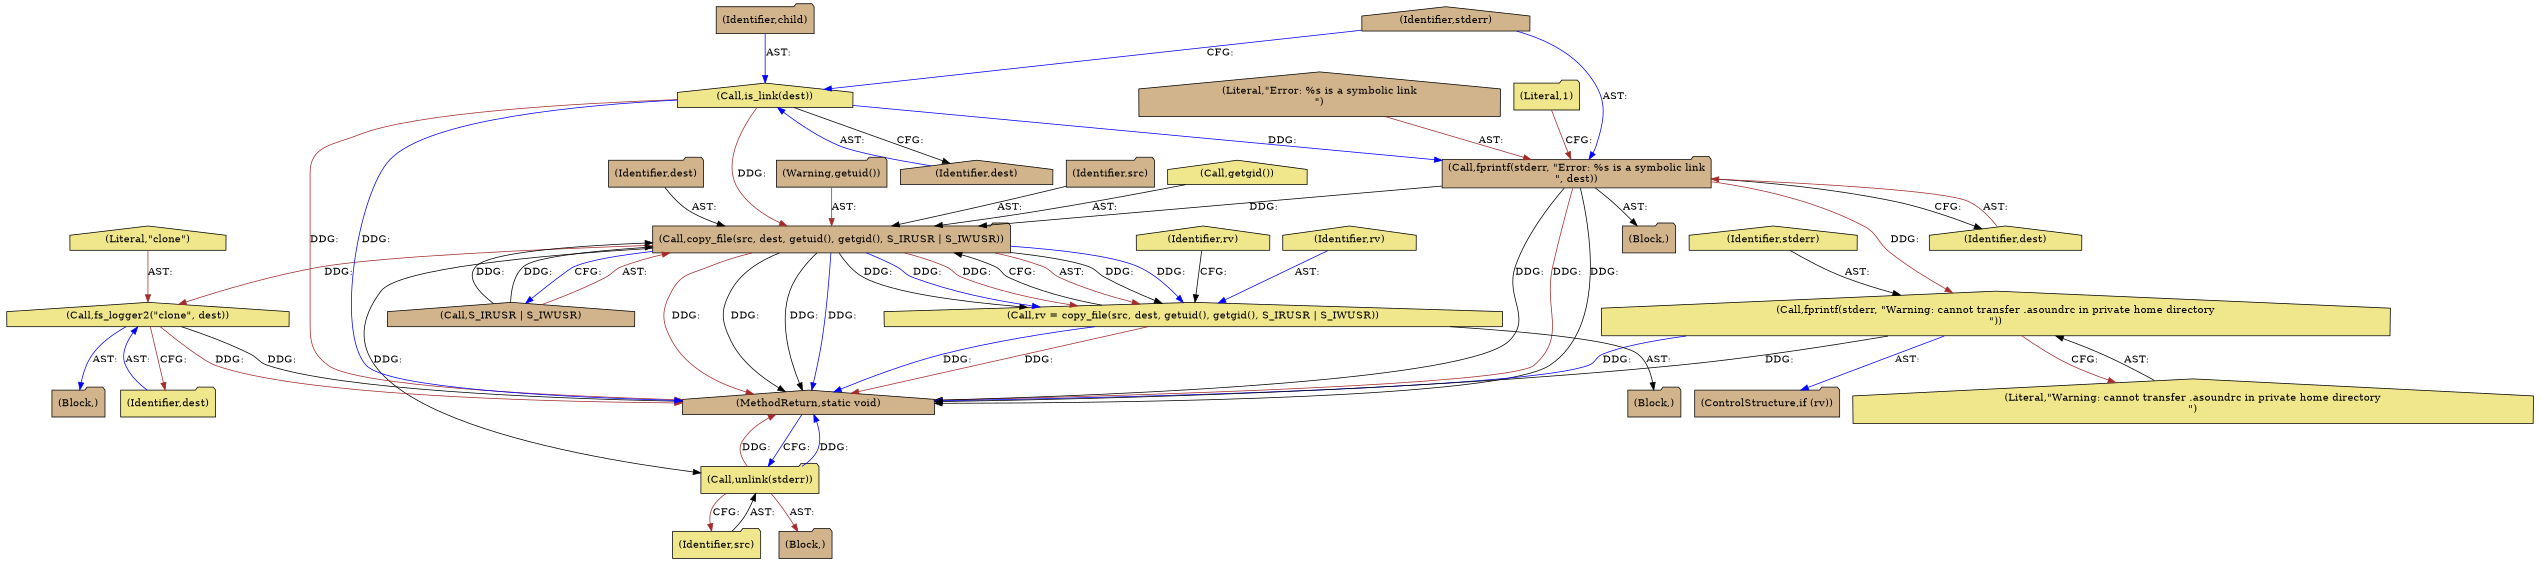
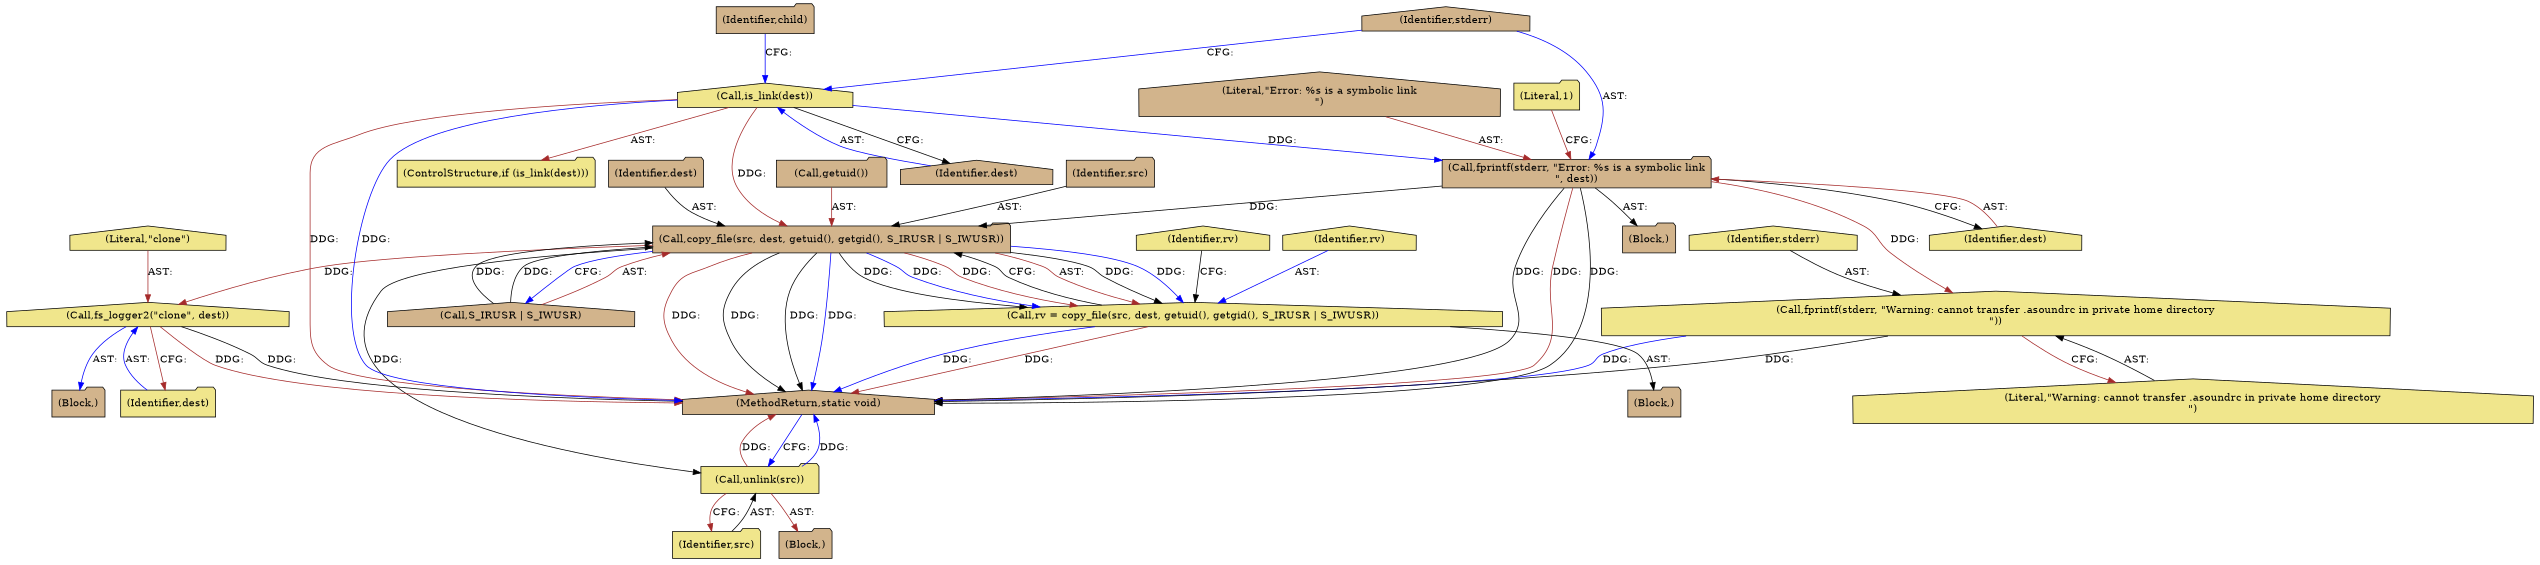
  digraph {
    node [fillcolor=tan shape=folder style=filled]
    edge [color=black]
    n1 [label="(Call,fprintf(stderr, \"Error: %s is a symbolic link\n\", dest))"]
    n2 [label="(Call,copy_file(src, dest, getuid(), getgid(), S_IRUSR | S_IWUSR))"]
    n3 [fillcolor=khaki label="(Call,fprintf(stderr, \"Warning: cannot transfer .asoundrc in private home directory\n\"))" shape=house]
    n4 [label="(Block,)"]
    n5 [label="(MethodReturn,static void)" shape=house]
    n6 [fillcolor=khaki label="(Identifier,dest)" shape=house]
    n7 [fillcolor=khaki label="(Call,rv = copy_file(src, dest, getuid(), getgid(), S_IRUSR | S_IWUSR))" shape=house]
    n8 [fillcolor=khaki label="(Call,fs_logger2(\"clone\", dest))" shape=house]
-   n9 [fillcolor=khaki label="(Call,unlink(stderr))"]
+   n9 [fillcolor=khaki label="(Call,unlink(src))"]
    n10 [label="(Call,S_IRUSR | S_IWUSR)" shape=house]
-   n11 [label="(ControlStructure,if (rv))"]
    n12 [fillcolor=khaki label="(Literal,\"Warning: cannot transfer .asoundrc in private home directory\n\")" shape=house]
    n13 [fillcolor=khaki label="(Call,is_link(dest))" shape=house]
    n14 [label="(Identifier,dest)" shape=house]
+   n15 [fillcolor=khaki label="(ControlStructure,if (is_link(dest)))"]
    n16 [label="(Block,)"]
    n17 [label="(Block,)"]
    n18 [fillcolor=khaki label="(Identifier,dest)"]
    n19 [fillcolor=khaki label="(Identifier,src)"]
    n20 [label="(Block,)"]
-   n21 [fillcolor=khaki label="(Call,getgid())" shape=house]
    n22 [fillcolor=khaki label="(Literal,\"clone\")" shape=house]
    n23 [label="(Literal,\"Error: %s is a symbolic link\n\")" shape=house]
    n24 [fillcolor=khaki label="(Literal,1)"]
    n25 [label="(Identifier,stderr)" shape=house]
    n26 [label="(Identifier,child)"]
    n27 [fillcolor=khaki label="(Identifier,stderr)" shape=house]
    n28 [label="(Identifier,dest)"]
    n29 [fillcolor=khaki label="(Identifier,rv)" shape=house]
    n30 [fillcolor=khaki label="(Identifier,rv)" shape=house]
-   n31 [label="(Warning,getuid())"]
+   n31 [label="(Call,getuid())"]
    n32 [label="(Identifier,src)"]
    n1 -> n2 [label="DDG: "]
    n1 -> n3 [color=brown label="DDG: "]
    n1 -> n4 [label="AST: "]
    n1 -> n5 [color=brown label="DDG: "]
    n1 -> n5 [label="DDG: "]
    n1 -> n5 [label="DDG: "]
    n1 -> n6 [label="CFG: "]
    n2 -> n5 [color=brown label="DDG: "]
    n2 -> n5 [label="DDG: "]
    n2 -> n5 [label="DDG: "]
    n2 -> n5 [color=blue label="DDG: "]
    n2 -> n7 [color=brown label="AST: "]
    n2 -> n7 [label="DDG: "]
    n2 -> n7 [color=blue label="DDG: "]
    n2 -> n7 [label="DDG: "]
    n2 -> n7 [color=blue label="DDG: "]
    n2 -> n7 [color=brown label="DDG: "]
    n2 -> n8 [color=brown label="DDG: "]
    n2 -> n9 [label="DDG: "]
    n2 -> n10 [color=blue label="CFG: "]
    n3 -> n5 [color=blue label="DDG: "]
    n3 -> n5 [label="DDG: "]
-   n3 -> n11 [color=blue label="AST: "]
    n3 -> n12 [color=brown label="CFG: "]
    n5 -> n9 [color=blue label="CFG: "]
    n6 -> n1 [color=brown label="AST: "]
    n7 -> n2 [label="CFG: "]
    n7 -> n5 [color=brown label="DDG: "]
    n7 -> n5 [color=blue label="DDG: "]
    n7 -> n16 [label="AST: "]
    n8 -> n5 [label="DDG: "]
    n8 -> n5 [color=brown label="DDG: "]
    n8 -> n17 [color=blue label="AST: "]
    n8 -> n18 [color=brown label="CFG: "]
    n9 -> n5 [color=blue label="DDG: "]
    n9 -> n5 [color=brown label="DDG: "]
    n9 -> n19 [color=brown label="CFG: "]
    n9 -> n20 [color=brown label="AST: "]
    n10 -> n2 [color=brown label="AST: "]
    n10 -> n2 [label="DDG: "]
    n10 -> n2 [label="DDG: "]
    n12 -> n3 [label="AST: "]
    n13 -> n1 [color=blue label="DDG: "]
    n13 -> n2 [color=brown label="DDG: "]
    n13 -> n5 [color=brown label="DDG: "]
    n13 -> n5 [color=blue label="DDG: "]
    n13 -> n14 [label="CFG: "]
+   n13 -> n15 [color=brown label="AST: "]
    n14 -> n13 [color=blue label="AST: "]
    n18 -> n8 [color=blue label="AST: "]
    n19 -> n9 [label="AST: "]
-   n21 -> n2 [label="AST: "]
    n22 -> n8 [color=brown label="AST: "]
    n23 -> n1 [color=brown label="AST: "]
    n24 -> n1 [color=brown label="CFG: "]
    n25 -> n1 [color=blue label="AST: "]
    n25 -> n13 [color=blue label="CFG: "]
-   n26 -> n13 [color=blue label="AST: "]
+   n26 -> n13 [color=blue label="CFG: "]
    n27 -> n3 [label="AST: "]
    n28 -> n2 [label="AST: "]
    n29 -> n7 [label="CFG: "]
    n30 -> n7 [color=blue label="AST: "]
    n31 -> n2 [color=brown label="AST: "]
    n32 -> n2 [label="AST: "]
  }
